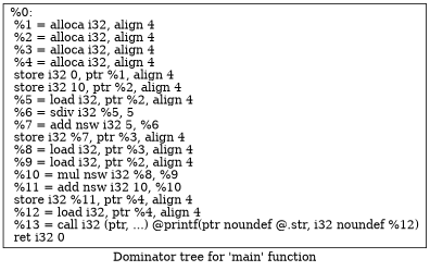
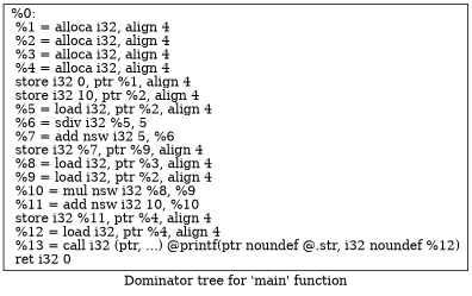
  digraph {
    label="Dominator tree for 'main' function"
-   n1 [label="{%0:\l  %1 = alloca i32, align 4\l  %2 = alloca i32, align 4\l  %3 = alloca i32, align 4\l  %4 = alloca i32, align 4\l  store i32 0, ptr %1, align 4\l  store i32 10, ptr %2, align 4\l  %5 = load i32, ptr %2, align 4\l  %6 = sdiv i32 %5, 5\l  %7 = add nsw i32 5, %6\l  store i32 %7, ptr %3, align 4\l  %8 = load i32, ptr %3, align 4\l  %9 = load i32, ptr %2, align 4\l  %10 = mul nsw i32 %8, %9\l  %11 = add nsw i32 10, %10\l  store i32 %11, ptr %4, align 4\l  %12 = load i32, ptr %4, align 4\l  %13 = call i32 (ptr, ...) @printf(ptr noundef @.str, i32 noundef %12)\l  ret i32 0\l}" shape=record]
+   n1 [label="{%0:\l  %1 = alloca i32, align 4\l  %2 = alloca i32, align 4\l  %3 = alloca i32, align 4\l  %4 = alloca i32, align 4\l  store i32 0, ptr %1, align 4\l  store i32 10, ptr %2, align 4\l  %5 = load i32, ptr %2, align 4\l  %6 = sdiv i32 %5, 5\l  %7 = add nsw i32 5, %6\l  store i32 %7, ptr %9, align 4\l  %8 = load i32, ptr %3, align 4\l  %9 = load i32, ptr %2, align 4\l  %10 = mul nsw i32 %8, %9\l  %11 = add nsw i32 10, %10\l  store i32 %11, ptr %4, align 4\l  %12 = load i32, ptr %4, align 4\l  %13 = call i32 (ptr, ...) @printf(ptr noundef @.str, i32 noundef %12)\l  ret i32 0\l}" shape=record]
  }
